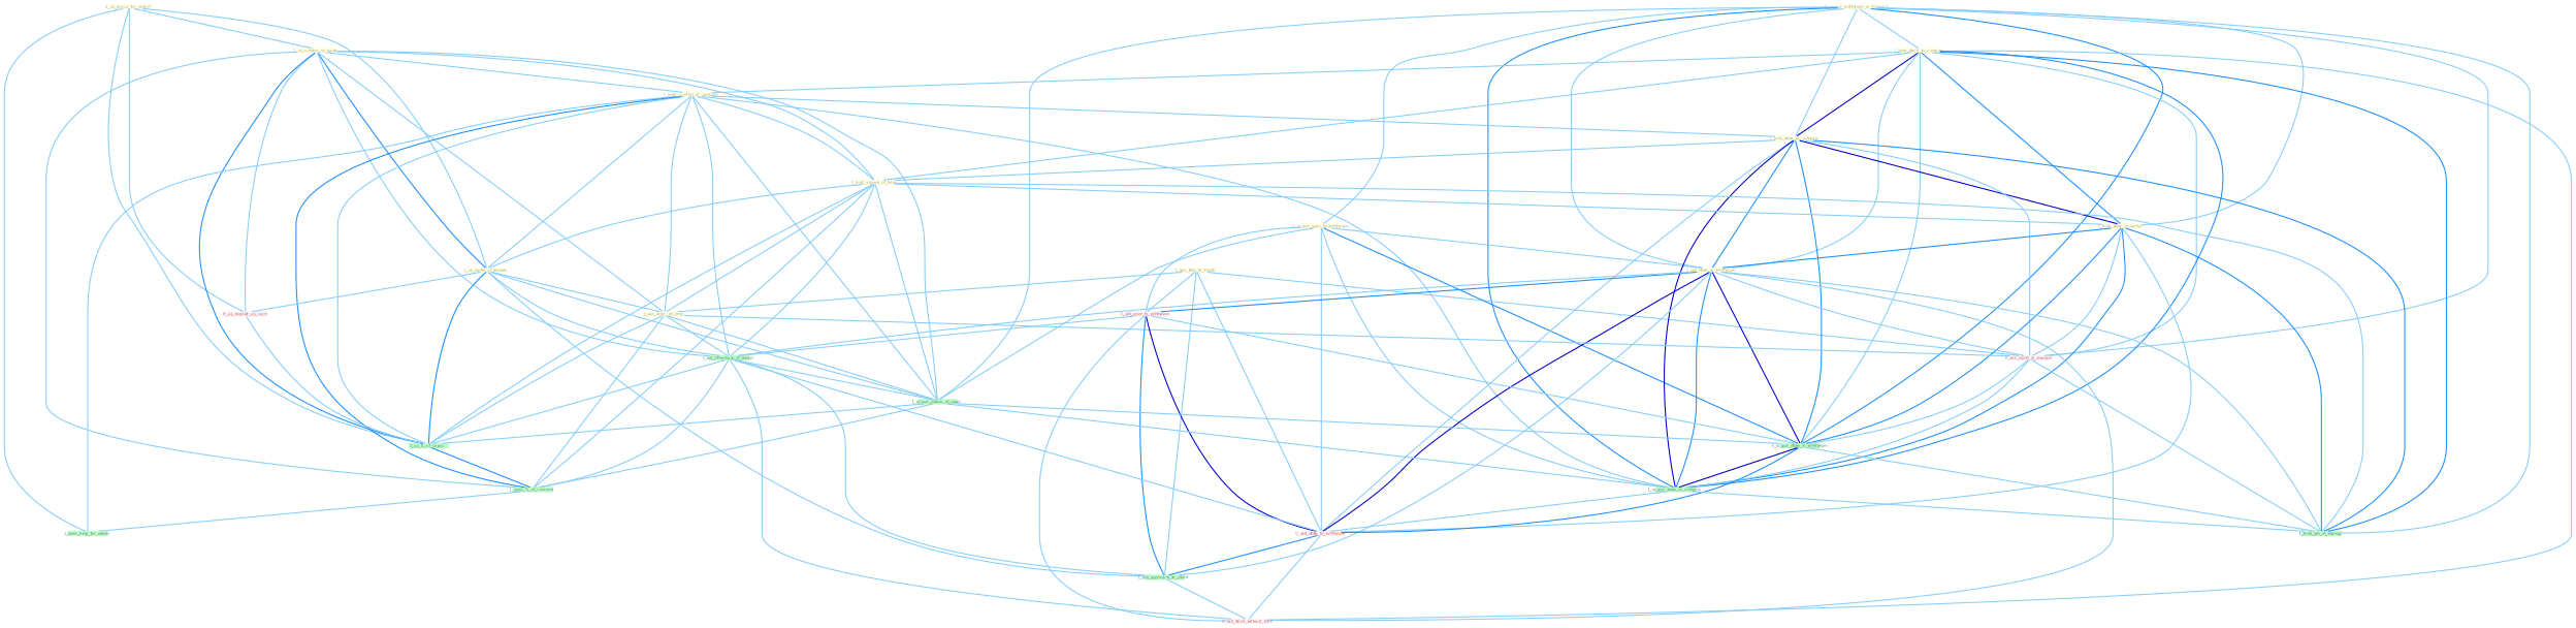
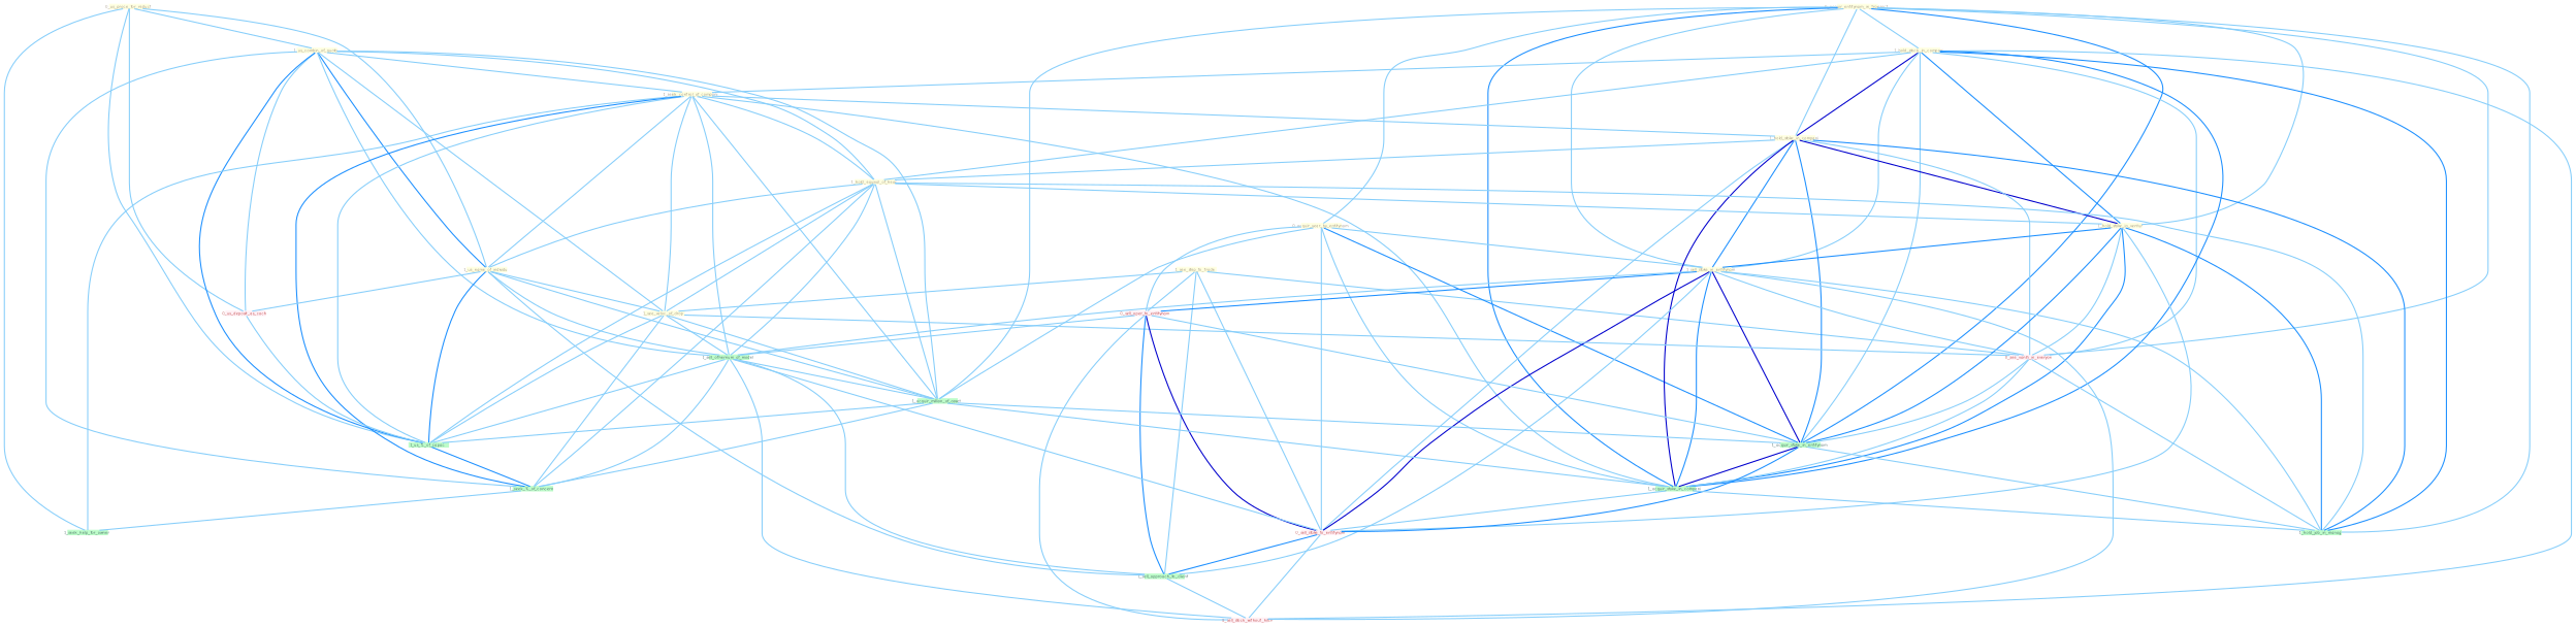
  graph {
    fontname="Comic Neue"
    node [color="#ffffe0" fixedsize=true fontcolor="#8b7d6b" fontname="Comic Neue" fontsize=4 shape=polygon style=filled]
    edge [color="#87cefa" fontname="Comic Neue" w=1]
    "0_us_proce_for_reduct " [height=.06 width=.5]
    "0_acquir_entitynam_in_transact " [height=.06 width=.5]
    "1_hold_stock_in_compani " [height=.06 width=.5]
    "1_see_step_to_trade " [height=.06 width=.5]
    "1_us_combin_of_quota " [height=.06 width=.5]
    "1_seek_control_of_compani " [height=.06 width=.5]
    "0_acquir_year_by_entitynam " [height=.06 width=.5]
    "1_hold_stake_in_compani " [height=.06 width=.5]
    "1_hold_equival_of_hear " [height=.06 width=.5]
    "1_hold_stake_in_ventur " [height=.06 width=.5]
    "1_sell_stake_in_entitynam " [height=.06 width=.5]
    "1_us_name_of_individu " [height=.06 width=.5]
    "1_see_veloc_of_drop " [height=.06 width=.5]
    "0_sell_oper_to_entitynam " [color="#fff0f5" fontcolor="#b22222" height=.06 width=.5]
    "0_see_vaniti_in_everyon " [color="#fff0f5" fontcolor="#b22222" height=.06 width=.5]
-   "0_us_deposit_as_cach " [color="#fff0f5" fontcolor="#b22222" height=.06 width=.5 label="8_us_deposit_as_cach"]
+   "0_us_deposit_as_cach " [color="#fff0f5" fontcolor="#b22222" height=.06 width=.5]
    "0_sell_stake_to_entitynam " [color="#fff0f5" fontcolor="#b22222" height=.06 width=.5]
    n18 [color="#fff0f5" fontcolor="#b22222" height=.06 label="8_sell_stock_without_hitch" width=.5]
    "1_us_%_of_capac " [color="#BDFCC9" fontcolor="#2f4f4f" height=.06 width=.5]
    "1_seek_help_for_owner " [color="#BDFCC9" fontcolor="#2f4f4f" height=.06 width=.5]
    "1_acquir_million_of_asset " [color="#BDFCC9" fontcolor="#2f4f4f" height=.06 width=.5]
    "1_acquir_stake_in_entitynam " [color="#BDFCC9" fontcolor="#2f4f4f" height=.06 width=.5]
    "1_acquir_stake_in_compani " [color="#BDFCC9" fontcolor="#2f4f4f" height=.06 width=.5]
    "1_hold_job_in_manag " [color="#BDFCC9" fontcolor="#2f4f4f" height=.06 width=.5]
    "1_sell_approach_to_client " [color="#BDFCC9" fontcolor="#2f4f4f" height=.06 width=.5]
    "1_sell_othernum_of_model " [color="#BDFCC9" fontcolor="#2f4f4f" height=.06 width=.5]
    "1_seek_%_of_concern " [color="#BDFCC9" fontcolor="#2f4f4f" height=.06 width=.5]
    subgraph sub_1 {
      "0_us_proce_for_reduct "
      "0_acquir_entitynam_in_transact "
      "1_hold_stock_in_compani "
      "1_see_step_to_trade "
      "1_us_combin_of_quota "
      "1_seek_control_of_compani "
      "0_acquir_year_by_entitynam "
      "1_hold_stake_in_compani "
      "1_hold_equival_of_hear "
      "1_hold_stake_in_ventur "
      "1_sell_stake_in_entitynam "
      "1_us_name_of_individu "
      "1_see_veloc_of_drop "
    }
    subgraph sub_2 {
      "0_sell_oper_to_entitynam "
      "0_see_vaniti_in_everyon "
      "0_us_deposit_as_cach "
      "0_sell_stake_to_entitynam "
      n18
    }
    "0_us_proce_for_reduct " -- "1_us_combin_of_quota "
    "0_us_proce_for_reduct " -- "1_us_name_of_individu "
    "0_us_proce_for_reduct " -- "0_us_deposit_as_cach "
    "0_us_proce_for_reduct " -- "1_us_%_of_capac "
    "0_us_proce_for_reduct " -- "1_seek_help_for_owner "
    "0_acquir_entitynam_in_transact " -- "1_hold_stock_in_compani "
    "0_acquir_entitynam_in_transact " -- "0_acquir_year_by_entitynam "
    "0_acquir_entitynam_in_transact " -- "1_hold_stake_in_compani "
    "0_acquir_entitynam_in_transact " -- "1_hold_stake_in_ventur "
    "0_acquir_entitynam_in_transact " -- "1_sell_stake_in_entitynam "
    "0_acquir_entitynam_in_transact " -- "0_see_vaniti_in_everyon "
    "0_acquir_entitynam_in_transact " -- "1_acquir_million_of_asset "
    "0_acquir_entitynam_in_transact " -- "1_acquir_stake_in_entitynam " [color="#1e90ff" w=2]
    "0_acquir_entitynam_in_transact " -- "1_acquir_stake_in_compani " [color="#1e90ff" w=2]
    "0_acquir_entitynam_in_transact " -- "1_hold_job_in_manag "
    "1_hold_stock_in_compani " -- "1_seek_control_of_compani "
    "1_hold_stock_in_compani " -- "1_hold_stake_in_compani " [color="#0000cd" w=3]
    "1_hold_stock_in_compani " -- "1_hold_equival_of_hear "
    "1_hold_stock_in_compani " -- "1_hold_stake_in_ventur " [color="#1e90ff" w=2]
    "1_hold_stock_in_compani " -- "1_sell_stake_in_entitynam "
    "1_hold_stock_in_compani " -- "0_see_vaniti_in_everyon "
    "1_hold_stock_in_compani " -- n18
    "1_hold_stock_in_compani " -- "1_acquir_stake_in_entitynam "
    "1_hold_stock_in_compani " -- "1_acquir_stake_in_compani " [color="#1e90ff" w=2]
    "1_hold_stock_in_compani " -- "1_hold_job_in_manag " [color="#1e90ff" w=2]
    "1_see_step_to_trade " -- "1_see_veloc_of_drop "
    "1_see_step_to_trade " -- "0_sell_oper_to_entitynam "
    "1_see_step_to_trade " -- "0_see_vaniti_in_everyon "
    "1_see_step_to_trade " -- "0_sell_stake_to_entitynam "
    "1_see_step_to_trade " -- "1_sell_approach_to_client "
    "1_us_combin_of_quota " -- "1_seek_control_of_compani "
    "1_us_combin_of_quota " -- "1_hold_equival_of_hear "
    "1_us_combin_of_quota " -- "1_us_name_of_individu " [color="#1e90ff" w=2]
    "1_us_combin_of_quota " -- "1_see_veloc_of_drop "
    "1_us_combin_of_quota " -- "0_us_deposit_as_cach "
    "1_us_combin_of_quota " -- "1_us_%_of_capac " [color="#1e90ff" w=2]
    "1_us_combin_of_quota " -- "1_acquir_million_of_asset "
    "1_us_combin_of_quota " -- "1_sell_othernum_of_model "
    "1_us_combin_of_quota " -- "1_seek_%_of_concern "
    "1_seek_control_of_compani " -- "1_hold_stake_in_compani "
    "1_seek_control_of_compani " -- "1_hold_equival_of_hear "
    "1_seek_control_of_compani " -- "1_us_name_of_individu "
    "1_seek_control_of_compani " -- "1_see_veloc_of_drop "
    "1_seek_control_of_compani " -- "1_us_%_of_capac "
    "1_seek_control_of_compani " -- "1_seek_help_for_owner "
    "1_seek_control_of_compani " -- "1_acquir_million_of_asset "
    "1_seek_control_of_compani " -- "1_acquir_stake_in_compani "
    "1_seek_control_of_compani " -- "1_sell_othernum_of_model "
    "1_seek_control_of_compani " -- "1_seek_%_of_concern " [color="#1e90ff" w=2]
    "0_acquir_year_by_entitynam " -- "1_sell_stake_in_entitynam "
    "0_acquir_year_by_entitynam " -- "0_sell_oper_to_entitynam "
    "0_acquir_year_by_entitynam " -- "0_sell_stake_to_entitynam "
    "0_acquir_year_by_entitynam " -- "1_acquir_million_of_asset "
    "0_acquir_year_by_entitynam " -- "1_acquir_stake_in_entitynam " [color="#1e90ff" w=2]
    "0_acquir_year_by_entitynam " -- "1_acquir_stake_in_compani "
    "1_hold_stake_in_compani " -- "1_hold_equival_of_hear "
    "1_hold_stake_in_compani " -- "1_hold_stake_in_ventur " [color="#0000cd" w=3]
    "1_hold_stake_in_compani " -- "1_sell_stake_in_entitynam " [color="#1e90ff" w=2]
    "1_hold_stake_in_compani " -- "0_see_vaniti_in_everyon "
    "1_hold_stake_in_compani " -- "0_sell_stake_to_entitynam "
    "1_hold_stake_in_compani " -- "1_acquir_stake_in_entitynam " [color="#1e90ff" w=2]
    "1_hold_stake_in_compani " -- "1_acquir_stake_in_compani " [color="#0000cd" w=3]
    "1_hold_stake_in_compani " -- "1_hold_job_in_manag " [color="#1e90ff" w=2]
    "1_hold_equival_of_hear " -- "1_hold_stake_in_ventur "
    "1_hold_equival_of_hear " -- "1_us_name_of_individu "
    "1_hold_equival_of_hear " -- "1_see_veloc_of_drop "
    "1_hold_equival_of_hear " -- "1_us_%_of_capac "
    "1_hold_equival_of_hear " -- "1_acquir_million_of_asset "
    "1_hold_equival_of_hear " -- "1_hold_job_in_manag "
    "1_hold_equival_of_hear " -- "1_sell_othernum_of_model "
    "1_hold_equival_of_hear " -- "1_seek_%_of_concern "
    "1_hold_stake_in_ventur " -- "1_sell_stake_in_entitynam " [color="#1e90ff" w=2]
    "1_hold_stake_in_ventur " -- "0_see_vaniti_in_everyon "
    "1_hold_stake_in_ventur " -- "0_sell_stake_to_entitynam "
    "1_hold_stake_in_ventur " -- "1_acquir_stake_in_entitynam " [color="#1e90ff" w=2]
    "1_hold_stake_in_ventur " -- "1_acquir_stake_in_compani " [color="#1e90ff" w=2]
    "1_hold_stake_in_ventur " -- "1_hold_job_in_manag " [color="#1e90ff" w=2]
    "1_sell_stake_in_entitynam " -- "0_sell_oper_to_entitynam " [color="#1e90ff" w=2]
    "1_sell_stake_in_entitynam " -- "0_see_vaniti_in_everyon "
    "1_sell_stake_in_entitynam " -- "0_sell_stake_to_entitynam " [color="#0000cd" w=3]
    "1_sell_stake_in_entitynam " -- n18
    "1_sell_stake_in_entitynam " -- "1_acquir_stake_in_entitynam " [color="#0000cd" w=3]
    "1_sell_stake_in_entitynam " -- "1_acquir_stake_in_compani " [color="#1e90ff" w=2]
    "1_sell_stake_in_entitynam " -- "1_hold_job_in_manag "
    "1_sell_stake_in_entitynam " -- "1_sell_approach_to_client "
    "1_sell_stake_in_entitynam " -- "1_sell_othernum_of_model "
    "1_us_name_of_individu " -- "1_see_veloc_of_drop "
    "1_us_name_of_individu " -- "0_us_deposit_as_cach "
    "1_us_name_of_individu " -- "1_us_%_of_capac " [color="#1e90ff" w=2]
    "1_us_name_of_individu " -- "1_acquir_million_of_asset "
    "1_us_name_of_individu " -- "1_sell_approach_to_client "
    "1_us_name_of_individu " -- "1_sell_othernum_of_model "
    "1_see_veloc_of_drop " -- "0_see_vaniti_in_everyon "
    "1_see_veloc_of_drop " -- "1_us_%_of_capac "
    "1_see_veloc_of_drop " -- "1_acquir_million_of_asset "
    "1_see_veloc_of_drop " -- "1_sell_othernum_of_model "
    "1_see_veloc_of_drop " -- "1_seek_%_of_concern "
    "0_sell_oper_to_entitynam " -- "0_sell_stake_to_entitynam " [color="#0000cd" w=3]
    "0_sell_oper_to_entitynam " -- n18
    "0_sell_oper_to_entitynam " -- "1_acquir_stake_in_entitynam "
    "0_sell_oper_to_entitynam " -- "1_sell_approach_to_client " [color="#1e90ff" w=2]
    "0_sell_oper_to_entitynam " -- "1_sell_othernum_of_model "
    "0_see_vaniti_in_everyon " -- "1_acquir_stake_in_entitynam "
    "0_see_vaniti_in_everyon " -- "1_acquir_stake_in_compani "
    "0_see_vaniti_in_everyon " -- "1_hold_job_in_manag "
    "0_us_deposit_as_cach " -- "1_us_%_of_capac "
    "0_sell_stake_to_entitynam " -- n18
    "0_sell_stake_to_entitynam " -- "1_sell_approach_to_client " [color="#1e90ff" w=2]
    "1_us_%_of_capac " -- "1_seek_%_of_concern " [color="#1e90ff" w=2]
    "1_acquir_million_of_asset " -- "1_us_%_of_capac "
    "1_acquir_million_of_asset " -- "1_acquir_stake_in_entitynam "
    "1_acquir_million_of_asset " -- "1_acquir_stake_in_compani "
    "1_acquir_million_of_asset " -- "1_seek_%_of_concern "
    "1_acquir_stake_in_entitynam " -- "0_sell_stake_to_entitynam " [color="#1e90ff" w=2]
    "1_acquir_stake_in_entitynam " -- "1_acquir_stake_in_compani " [color="#0000cd" w=3]
    "1_acquir_stake_in_entitynam " -- "1_hold_job_in_manag "
    "1_acquir_stake_in_compani " -- "0_sell_stake_to_entitynam "
    "1_acquir_stake_in_compani " -- "1_hold_job_in_manag "
    "1_sell_approach_to_client " -- n18
    "1_sell_othernum_of_model " -- "0_sell_stake_to_entitynam "
    "1_sell_othernum_of_model " -- n18
    "1_sell_othernum_of_model " -- "1_us_%_of_capac "
    "1_sell_othernum_of_model " -- "1_acquir_million_of_asset "
    "1_sell_othernum_of_model " -- "1_sell_approach_to_client "
    "1_sell_othernum_of_model " -- "1_seek_%_of_concern "
    "1_seek_%_of_concern " -- "1_seek_help_for_owner "
  }
